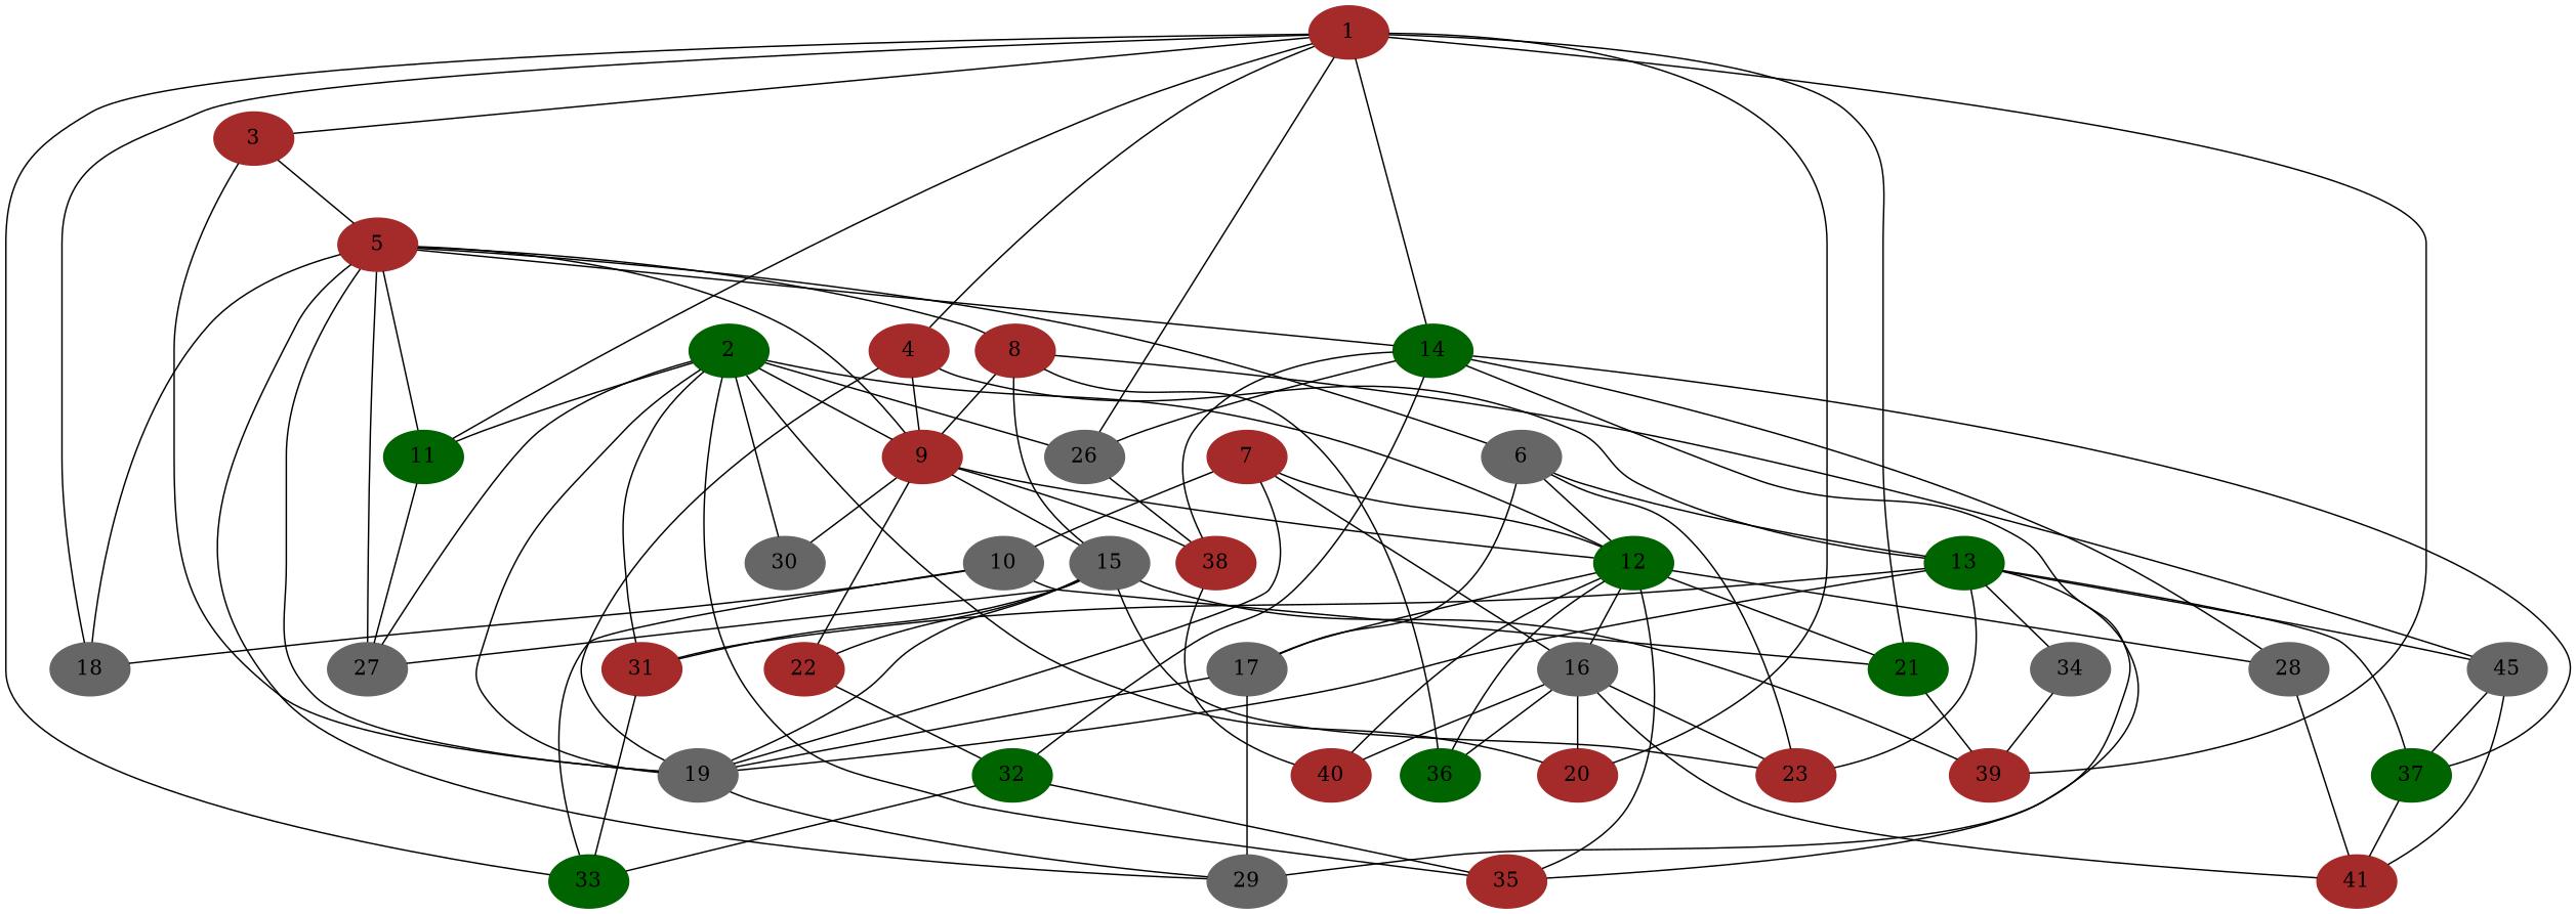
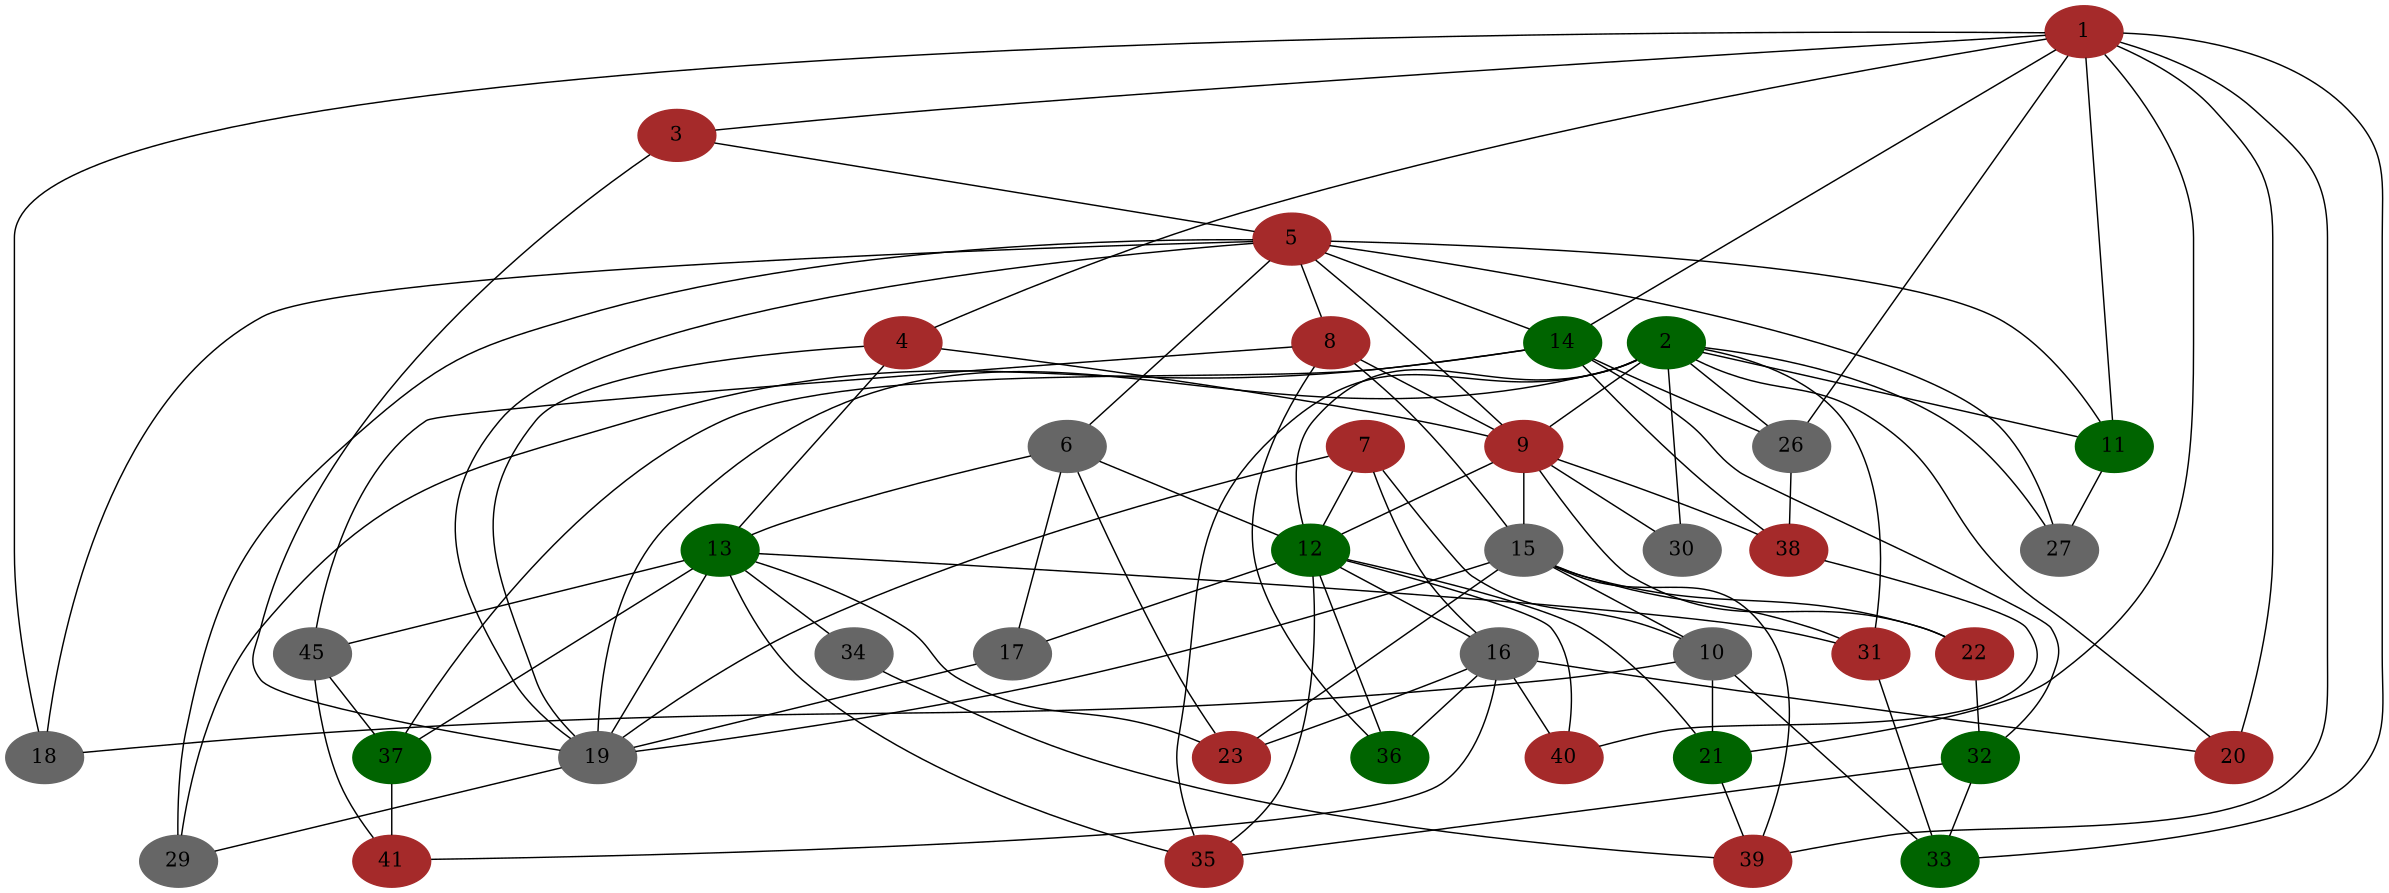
  graph {
    node [color=brown style=filled]
    edge [weight=1.0]
    1
    3
    4
    11 [color=darkgreen]
    14 [color=darkgreen]
    18 [color=gray40]
    20
    21 [color=darkgreen]
    26 [color=gray40]
    33 [color=darkgreen]
    39
    19 [color=gray40]
    5
    9
    13 [color=darkgreen]
    27 [color=gray40]
    29 [color=gray40]
    38
-   28 [color=gray40]
    37 [color=darkgreen]
    32 [color=darkgreen]
    2 [color=darkgreen]
    12 [color=darkgreen]
    30 [color=gray40]
    31
    35
    15 [color=gray40]
    22
    16 [color=gray40]
    36 [color=darkgreen]
    17 [color=gray40]
    40
    6 [color=gray40]
    8
    23
    n36 [color=gray40 label=45]
    34 [color=gray40]
    7
    10 [color=gray40]
    41
    1 -- 3
    1 -- 4
    1 -- 11
    1 -- 14 [weight=2.0]
    1 -- 18
    1 -- 20 [weight=2.0]
    1 -- 21
    1 -- 26
    1 -- 33
    1 -- 39
    3 -- 19 [weight=2.0]
    3 -- 5
    4 -- 19
    4 -- 9
    4 -- 13
    11 -- 27
    14 -- 26
    14 -- 29 [weight=2.0]
    14 -- 38
-   14 -- 28
    14 -- 37
    14 -- 32
    21 -- 39
    26 -- 38
    19 -- 29
    5 -- 11
    5 -- 14
    5 -- 18
    5 -- 19
    5 -- 9
    5 -- 27
    5 -- 29
    5 -- 6
    5 -- 8
    9 -- 38
    9 -- 12
    9 -- 30 [weight=2.0]
    9 -- 15
    9 -- 22 [weight=2.0]
    13 -- 19 [weight=3.0]
    13 -- 37
    13 -- 31
    13 -- 35
    13 -- 23
    13 -- n36
    13 -- 34 [weight=2.0]
    38 -- 40
-   28 -- 41
    37 -- 41
    32 -- 33
    32 -- 35
    2 -- 11
    2 -- 20
    2 -- 26
    2 -- 19
    2 -- 9 [weight=2.0]
    2 -- 27
    2 -- 12
    2 -- 30
    2 -- 31
    2 -- 35
    12 -- 21
-   12 -- 28
    12 -- 35
    12 -- 16
    12 -- 36 [weight=2.0]
    12 -- 17
    12 -- 40
    31 -- 33
    15 -- 39
    15 -- 19
-   15 -- 27
+   15 -- 10
    15 -- 31
    15 -- 22
    15 -- 23
    22 -- 32
    16 -- 20
    16 -- 36
    16 -- 40 [weight=2.0]
    16 -- 23
    16 -- 41
    17 -- 19
-   17 -- 29
    6 -- 13
    6 -- 12
    6 -- 17
    6 -- 23
    8 -- 9
    8 -- 15 [weight=2.0]
    8 -- 36
    8 -- n36
    n36 -- 37
    n36 -- 41
    34 -- 39
    7 -- 19
    7 -- 12
    7 -- 16
    7 -- 10
    10 -- 18
    10 -- 21
    10 -- 33
  }
